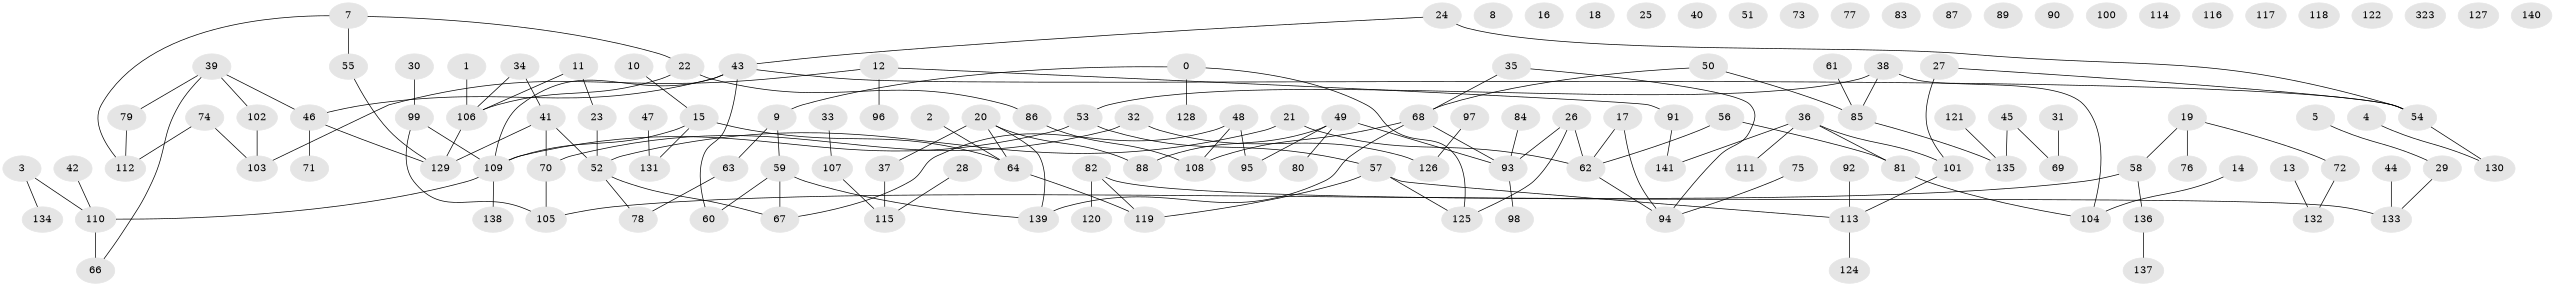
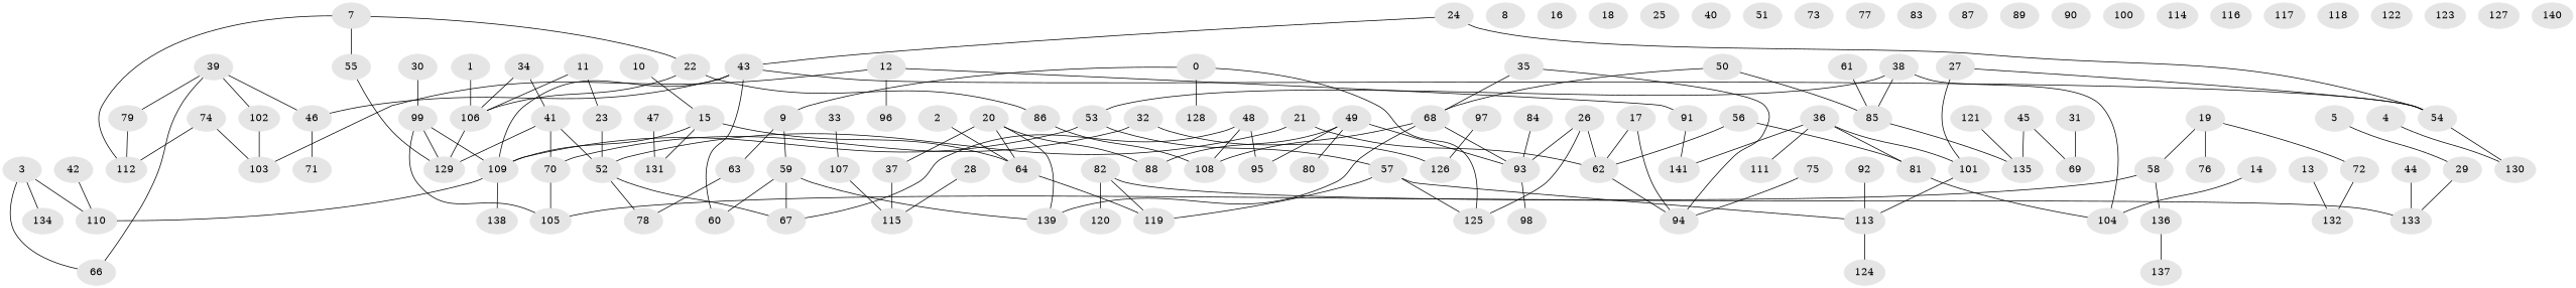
  graph {
    node [color=gray90 style=filled]
    1
    106
    129
    2
    64
    119
    3
    66
    110
    134
    4
    130
    5
    29
    133
    n16 [label=0]
    9
    125
    128
    59
    63
    7
    22
    55
    112
    86
    8
    139
    60
    67
    78
    10
    15
    109
    131
    11
    23
    52
    12
    91
    96
    103
    141
    13
    132
    14
    104
    138
    16
    17
    62
    94
    18
    19
    58
    72
    76
    105
    136
    20
    37
    88
    115
    21
    108
    24
    43
    54
    46
    25
    26
    93
    98
    27
    101
    113
    28
    30
    99
    31
    69
    32
    70
    126
    75
    33
    107
    34
    41
    35
    68
    36
    81
    111
    38
    53
    85
    57
    135
    39
    79
    102
    71
    40
    42
    44
    45
    47
    48
    95
    49
    80
    50
    51
    56
    124
    137
    61
    73
    74
    77
    82
    120
    83
    84
    87
    89
    90
    92
    97
    100
    114
    116
    117
    118
    121
    122
-   123 [label=323]
+   123
    127
    140
    1 -- 106
    106 -- 129
    2 -- 64
    64 -- 119
-   110 -- 66
+   3 -- 66
    3 -- 110
    3 -- 134
    4 -- 130
    5 -- 29
    29 -- 133
    n16 -- 9
    n16 -- 125
    n16 -- 128
    9 -- 59
    9 -- 63
    59 -- 139
    59 -- 60
    59 -- 67
    63 -- 78
    7 -- 22
    7 -- 55
    7 -- 112
    22 -- 106
    22 -- 86
    55 -- 129
    86 -- 108
    10 -- 15
    15 -- 64
    15 -- 109
    15 -- 131
    109 -- 110
    109 -- 138
    11 -- 106
    11 -- 23
    23 -- 52
    52 -- 67
    52 -- 78
    12 -- 91
    12 -- 96
    12 -- 103
    91 -- 141
    13 -- 132
    14 -- 104
    17 -- 62
    17 -- 94
    62 -- 94
    19 -- 58
    19 -- 72
    19 -- 76
    58 -- 105
    58 -- 136
    72 -- 132
    136 -- 137
    20 -- 64
    20 -- 139
    20 -- 37
    20 -- 88
    37 -- 115
    21 -- 52
    21 -- 62
    24 -- 43
    24 -- 54
    43 -- 60
    43 -- 109
    43 -- 54
    43 -- 46
    54 -- 130
    46 -- 71
    26 -- 125
    26 -- 62
    26 -- 93
    93 -- 98
    27 -- 54
    27 -- 101
    101 -- 113
    113 -- 124
    28 -- 115
    30 -- 99
-   46 -- 129
+   99 -- 129
    99 -- 109
    99 -- 105
    31 -- 69
    32 -- 70
    32 -- 126
    70 -- 105
    75 -- 94
    33 -- 107
    107 -- 115
    34 -- 106
    34 -- 41
    41 -- 129
    41 -- 52
    41 -- 70
    35 -- 94
    35 -- 68
    68 -- 139
    68 -- 108
    68 -- 93
    36 -- 141
    36 -- 101
    36 -- 81
    36 -- 111
    81 -- 104
    38 -- 104
    38 -- 53
    38 -- 85
    53 -- 109
    53 -- 57
    85 -- 135
    57 -- 119
    57 -- 125
    57 -- 113
    39 -- 66
    39 -- 46
    39 -- 79
    39 -- 102
    79 -- 112
    102 -- 103
    42 -- 110
    44 -- 133
    45 -- 69
    45 -- 135
    47 -- 131
    48 -- 67
    48 -- 108
    48 -- 95
    49 -- 88
    49 -- 93
    49 -- 95
    49 -- 80
    50 -- 68
    50 -- 85
    56 -- 62
    56 -- 81
    61 -- 85
    74 -- 112
    74 -- 103
    82 -- 119
    82 -- 133
    82 -- 120
    84 -- 93
    92 -- 113
    97 -- 126
    121 -- 135
  }
